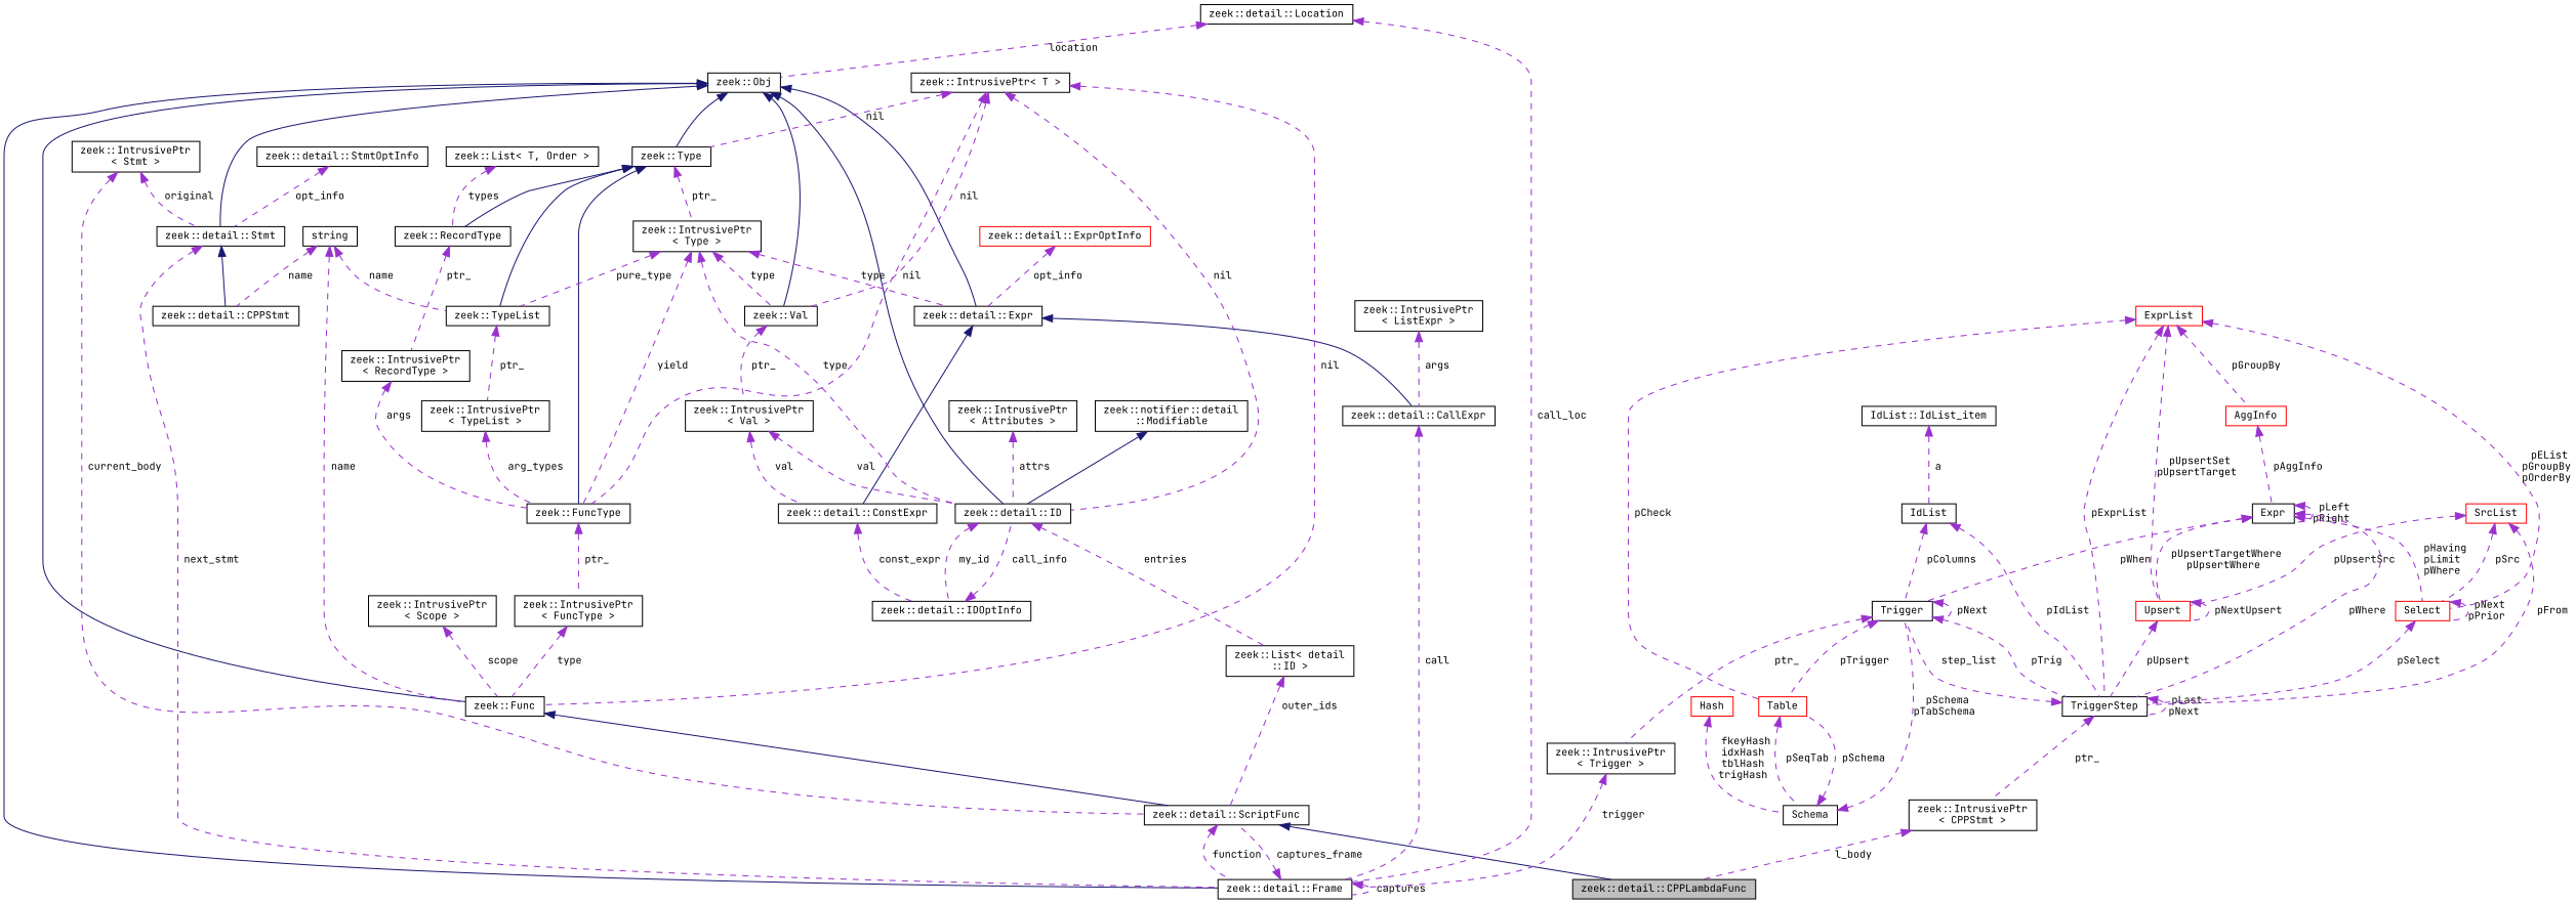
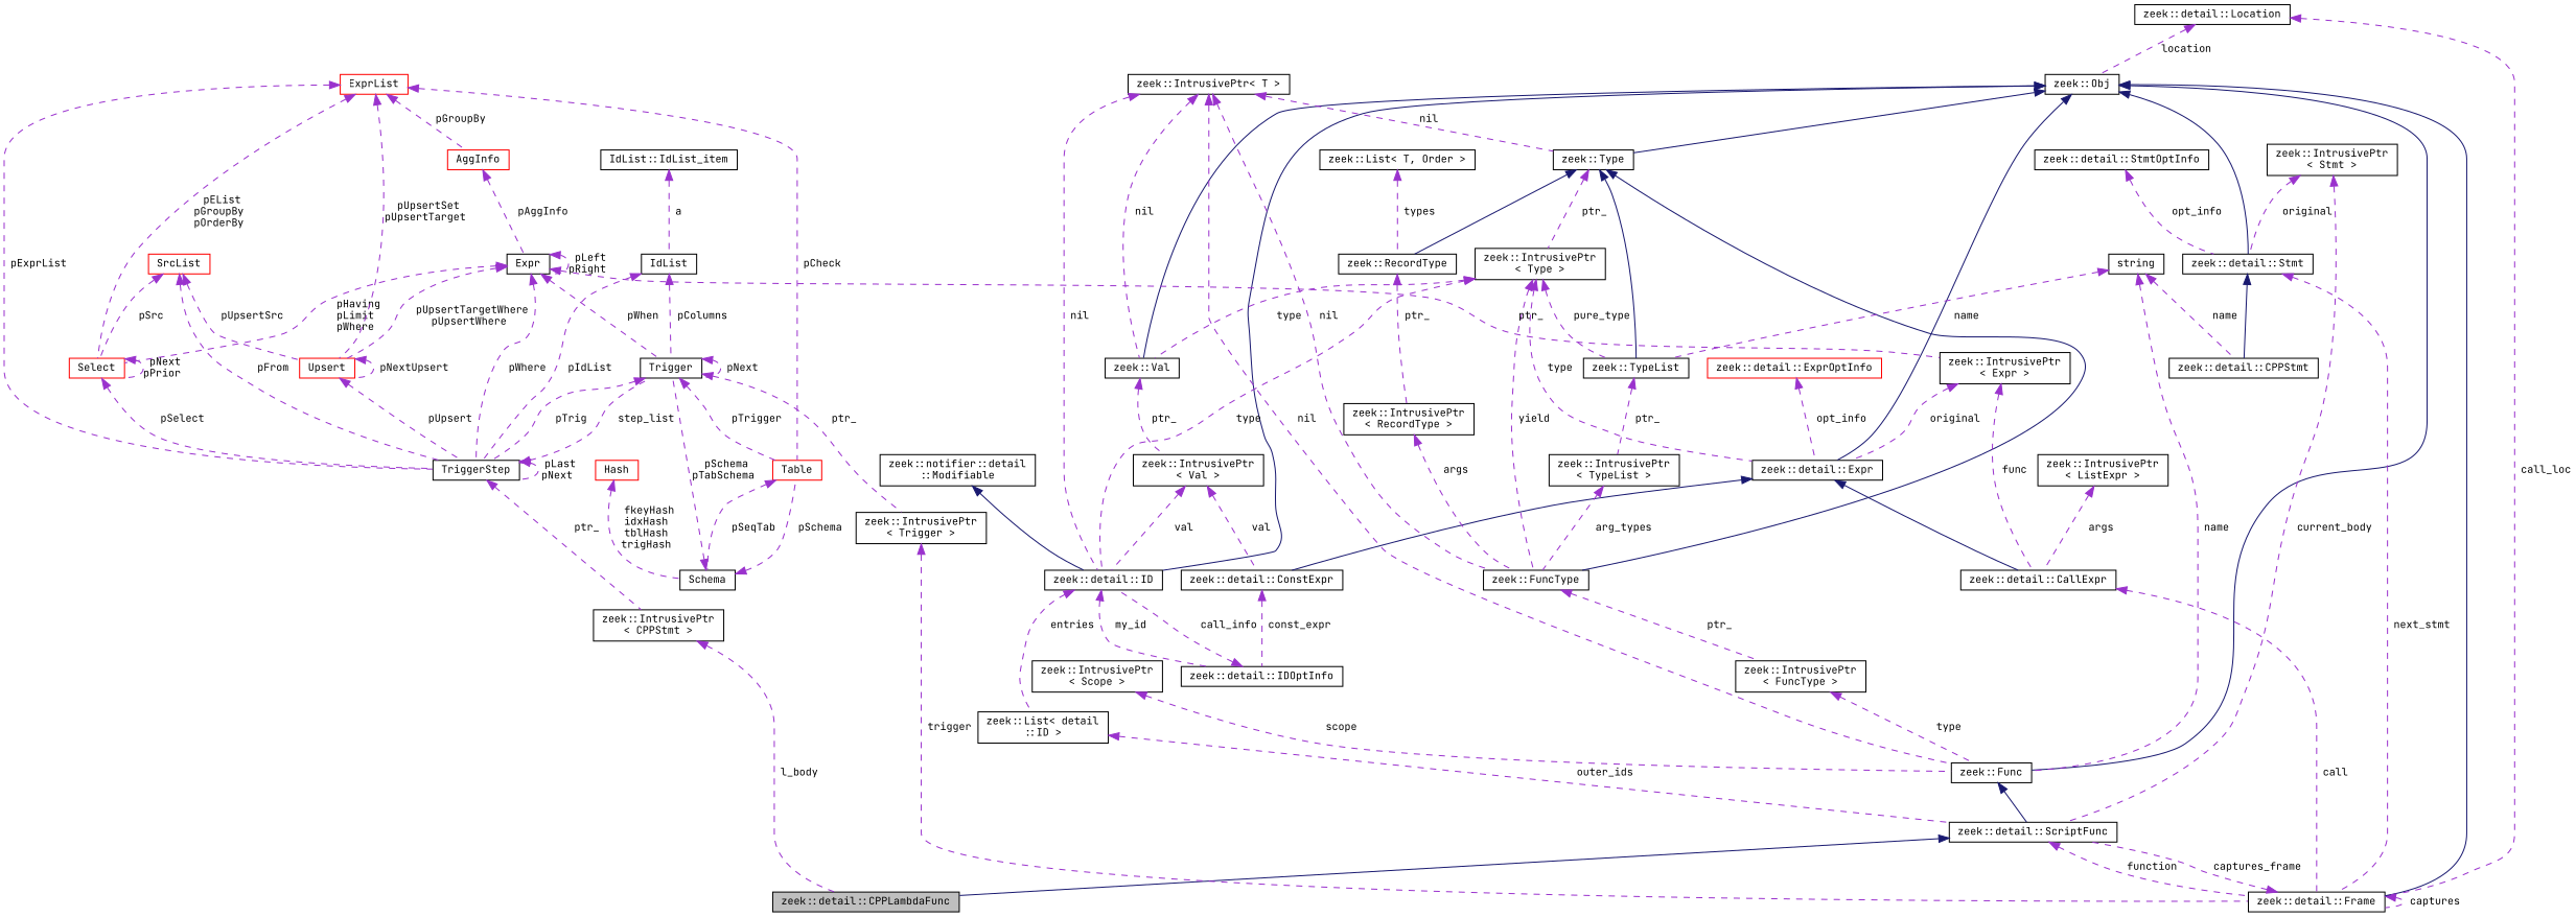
  digraph {
    fontname="JetBrains Mono"
    node [color=black fillcolor=white fontname="JetBrains Mono" fontsize=10 shape=record style=filled]
    edge [color=darkorchid3 dir=back fontname="JetBrains Mono" fontsize=10 labelfontname=Helvetica labelfontsize=10 style=dashed]
    n1 [fillcolor=grey75 fontcolor=black height=0.2 label="zeek::detail::CPPLambdaFunc" width=0.4]
    n2 [height=0.2 label="zeek::detail::ScriptFunc" width=0.4]
    n3 [height=0.2 label="zeek::detail::Frame" width=0.4]
    n4 [height=0.2 label="zeek::Func" width=0.4]
    n5 [height=0.2 label="zeek::Obj" width=0.4]
    n6 [height=0.2 label="zeek::Type" width=0.4]
    n7 [height=0.2 label="zeek::detail::ID" width=0.4]
    n8 [height=0.2 label="zeek::Val" width=0.4]
    n9 [height=0.2 label="zeek::detail::Expr" width=0.4]
    n10 [height=0.2 label="zeek::detail::Stmt" width=0.4]
    n11 [height=0.2 label="zeek::FuncType" width=0.4]
    n12 [height=0.2 label="zeek::RecordType" width=0.4]
    n13 [height=0.2 label="zeek::TypeList" width=0.4]
    n14 [height=0.2 label="zeek::IntrusivePtr\l\< Type \>" width=0.4]
    n15 [height=0.2 label="zeek::List\< detail\l::ID \>" width=0.4]
    n16 [height=0.2 label="zeek::detail::IDOptInfo" width=0.4]
    n17 [height=0.2 label="zeek::IntrusivePtr\l\< Val \>" width=0.4]
    n18 [height=0.2 label="zeek::detail::ConstExpr" width=0.4]
    n19 [height=0.2 label="zeek::detail::CallExpr" width=0.4]
    n20 [height=0.2 label="zeek::detail::CPPStmt" width=0.4]
    n21 [height=0.2 label="zeek::detail::Location" width=0.4]
    n22 [height=0.2 label="zeek::IntrusivePtr\< T \>" width=0.4]
    n23 [height=0.2 label="zeek::IntrusivePtr\l\< FuncType \>" width=0.4]
    n24 [height=0.2 label="zeek::IntrusivePtr\l\< Scope \>" width=0.4]
    n25 [height=0.2 label="zeek::IntrusivePtr\l\< RecordType \>" width=0.4]
    n26 [height=0.2 label="zeek::IntrusivePtr\l\< TypeList \>" width=0.4]
    n27 [height=0.2 label=string width=0.4]
    n28 [height=0.2 label="zeek::List\< T, Order \>" width=0.4]
    n29 [height=0.2 label="zeek::notifier::detail\l::Modifiable" width=0.4]
-   n30 [height=0.2 label="zeek::IntrusivePtr\l\< Attributes \>" width=0.4]
+   n31 [height=0.2 label="zeek::IntrusivePtr\l\< Expr \>" width=0.4]
    n32 [height=0.2 label=Expr width=0.4]
    n33 [height=0.2 label=Trigger width=0.4]
    n34 [height=0.2 label=TriggerStep width=0.4]
    n35 [color=red height=0.2 label=Select width=0.4]
    n36 [color=red height=0.2 label=Upsert width=0.4]
    n37 [color=red height=0.2 label=Table width=0.4]
    n38 [height=0.2 label="zeek::IntrusivePtr\l\< Trigger \>" width=0.4]
    n39 [height=0.2 label="zeek::IntrusivePtr\l\< CPPStmt \>" width=0.4]
    n40 [color=red height=0.2 label=AggInfo width=0.4]
    n41 [color=red height=0.2 label=ExprList width=0.4]
    n42 [height=0.2 label=Schema width=0.4]
    n43 [color=red height=0.2 label="zeek::detail::ExprOptInfo" width=0.4]
    n44 [height=0.2 label="zeek::IntrusivePtr\l\< Stmt \>" width=0.4]
    n45 [height=0.2 label="zeek::detail::StmtOptInfo" width=0.4]
    n46 [height=0.2 label=IdList width=0.4]
    n47 [height=0.2 label="IdList::IdList_item" width=0.4]
    n48 [color=red height=0.2 label=Hash width=0.4]
    n49 [color=red height=0.2 label=SrcList width=0.4]
    n50 [height=0.2 label="zeek::IntrusivePtr\l\< ListExpr \>" width=0.4]
    n2 -> n1 [color=midnightblue style=solid]
    n2 -> n3 [label=" function"]
    n3 -> n2 [label=" captures_frame"]
    n3 -> n3 [label=" captures"]
    n4 -> n2 [color=midnightblue style=solid]
    n5 -> n3 [color=midnightblue style=solid]
    n5 -> n4 [color=midnightblue style=solid]
    n5 -> n6 [color=midnightblue style=solid]
    n5 -> n7 [color=midnightblue style=solid]
    n5 -> n8 [color=midnightblue style=solid]
    n5 -> n9 [color=midnightblue style=solid]
    n5 -> n10 [color=midnightblue style=solid]
    n6 -> n11 [color=midnightblue style=solid]
    n6 -> n12 [color=midnightblue style=solid]
    n6 -> n13 [color=midnightblue style=solid]
    n6 -> n14 [label=" ptr_"]
    n7 -> n15 [label=" entries"]
    n7 -> n16 [label=" my_id"]
    n8 -> n17 [label=" ptr_"]
    n9 -> n18 [color=midnightblue style=solid]
    n9 -> n19 [color=midnightblue style=solid]
    n10 -> n3 [label=" next_stmt"]
    n10 -> n20 [color=midnightblue style=solid]
    n11 -> n23 [label=" ptr_"]
    n12 -> n25 [label=" ptr_"]
    n13 -> n26 [label=" ptr_"]
    n14 -> n7 [label=" type"]
    n14 -> n8 [label=" type"]
    n14 -> n9 [label=" type"]
    n14 -> n11 [label=" yield"]
    n14 -> n13 [label=" pure_type"]
    n15 -> n2 [label=" outer_ids"]
    n16 -> n7 [label=" call_info"]
    n17 -> n7 [label=" val"]
    n17 -> n18 [label=" val"]
    n18 -> n16 [label=" const_expr"]
    n19 -> n3 [label=" call"]
    n21 -> n3 [label=" call_loc"]
    n21 -> n5 [label=" location"]
    n22 -> n4 [label=" nil"]
    n22 -> n6 [label=" nil"]
    n22 -> n7 [label=" nil"]
    n22 -> n8 [label=" nil"]
    n22 -> n11 [label=" nil"]
    n23 -> n4 [label=" type"]
    n24 -> n4 [label=" scope"]
    n25 -> n11 [label=" args"]
    n26 -> n11 [label=" arg_types"]
    n27 -> n4 [label=" name"]
    n27 -> n13 [label=" name"]
    n27 -> n20 [label=" name"]
    n28 -> n12 [label=" types"]
    n29 -> n7 [color=midnightblue style=solid]
-   n30 -> n7 [label=" attrs"]
+   n31 -> n9 [label=" original"]
+   n31 -> n19 [label=" func"]
+   n32 -> n31 [label=" ptr_"]
    n32 -> n32 [label=" pLeft\npRight"]
    n32 -> n33 [label=" pWhen"]
    n32 -> n34 [label=" pWhere"]
    n32 -> n35 [label=" pHaving\npLimit\npWhere"]
    n32 -> n36 [label=" pUpsertTargetWhere\npUpsertWhere"]
    n33 -> n33 [label=" pNext"]
    n33 -> n34 [label=" pTrig"]
    n33 -> n37 [label=" pTrigger"]
    n33 -> n38 [label=" ptr_"]
    n34 -> n33 [label=" step_list"]
    n34 -> n34 [label=" pLast\npNext"]
    n34 -> n39 [label=" ptr_"]
    n35 -> n34 [label=" pSelect"]
    n35 -> n35 [label=" pNext\npPrior"]
    n36 -> n34 [label=" pUpsert"]
    n36 -> n36 [label=" pNextUpsert"]
    n37 -> n42 [label=" pSeqTab"]
    n38 -> n3 [label=" trigger"]
    n39 -> n1 [label=" l_body"]
    n40 -> n32 [label=" pAggInfo"]
    n41 -> n34 [label=" pExprList"]
    n41 -> n35 [label=" pEList\npGroupBy\npOrderBy"]
    n41 -> n36 [label=" pUpsertSet\npUpsertTarget"]
    n41 -> n37 [label=" pCheck"]
    n41 -> n40 [label=" pGroupBy"]
    n42 -> n33 [label=" pSchema\npTabSchema"]
    n42 -> n37 [label=" pSchema"]
    n43 -> n9 [label=" opt_info"]
    n44 -> n2 [label=" current_body"]
    n44 -> n10 [label=" original"]
    n45 -> n10 [label=" opt_info"]
    n46 -> n33 [label=" pColumns"]
    n46 -> n34 [label=" pIdList"]
    n47 -> n46 [label=" a"]
    n48 -> n42 [label=" fkeyHash\nidxHash\ntblHash\ntrigHash"]
    n49 -> n34 [label=" pFrom"]
    n49 -> n35 [label=" pSrc"]
    n49 -> n36 [label=" pUpsertSrc"]
    n50 -> n19 [label=" args"]
  }
